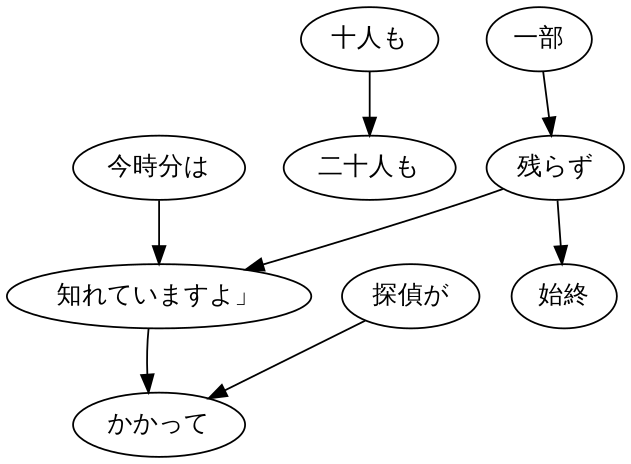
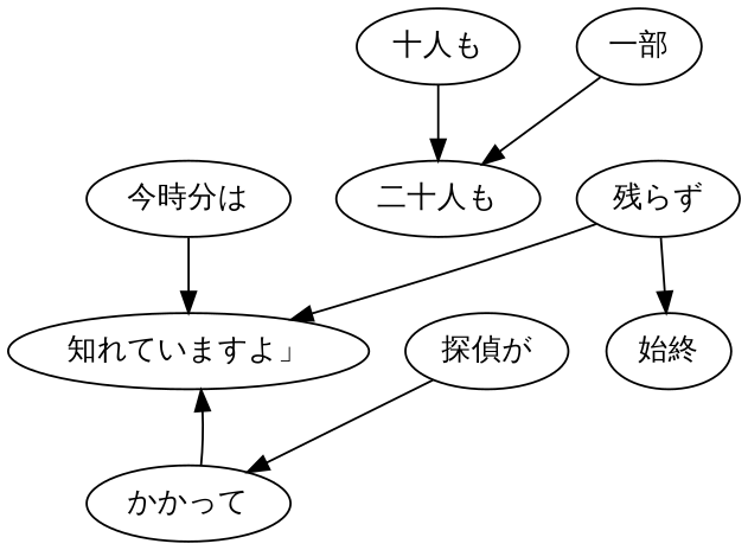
  digraph {
    n1 [label="今時分は"]
    n2 [label="知れていますよ」"]
    n3 [label="探偵が"]
    n4 [label="かかって"]
    n5 [label="十人も"]
    n6 [label="二十人も"]
    n7 [label="一部"]
    n8 [label="残らず"]
    n9 [label="始終"]
    n1 -> n2
    n3 -> n4
-   n2 -> n4
+   n4 -> n2
    n5 -> n6
-   n7 -> n8
+   n7 -> n6
    n8 -> n2
    n8 -> n9
  }
